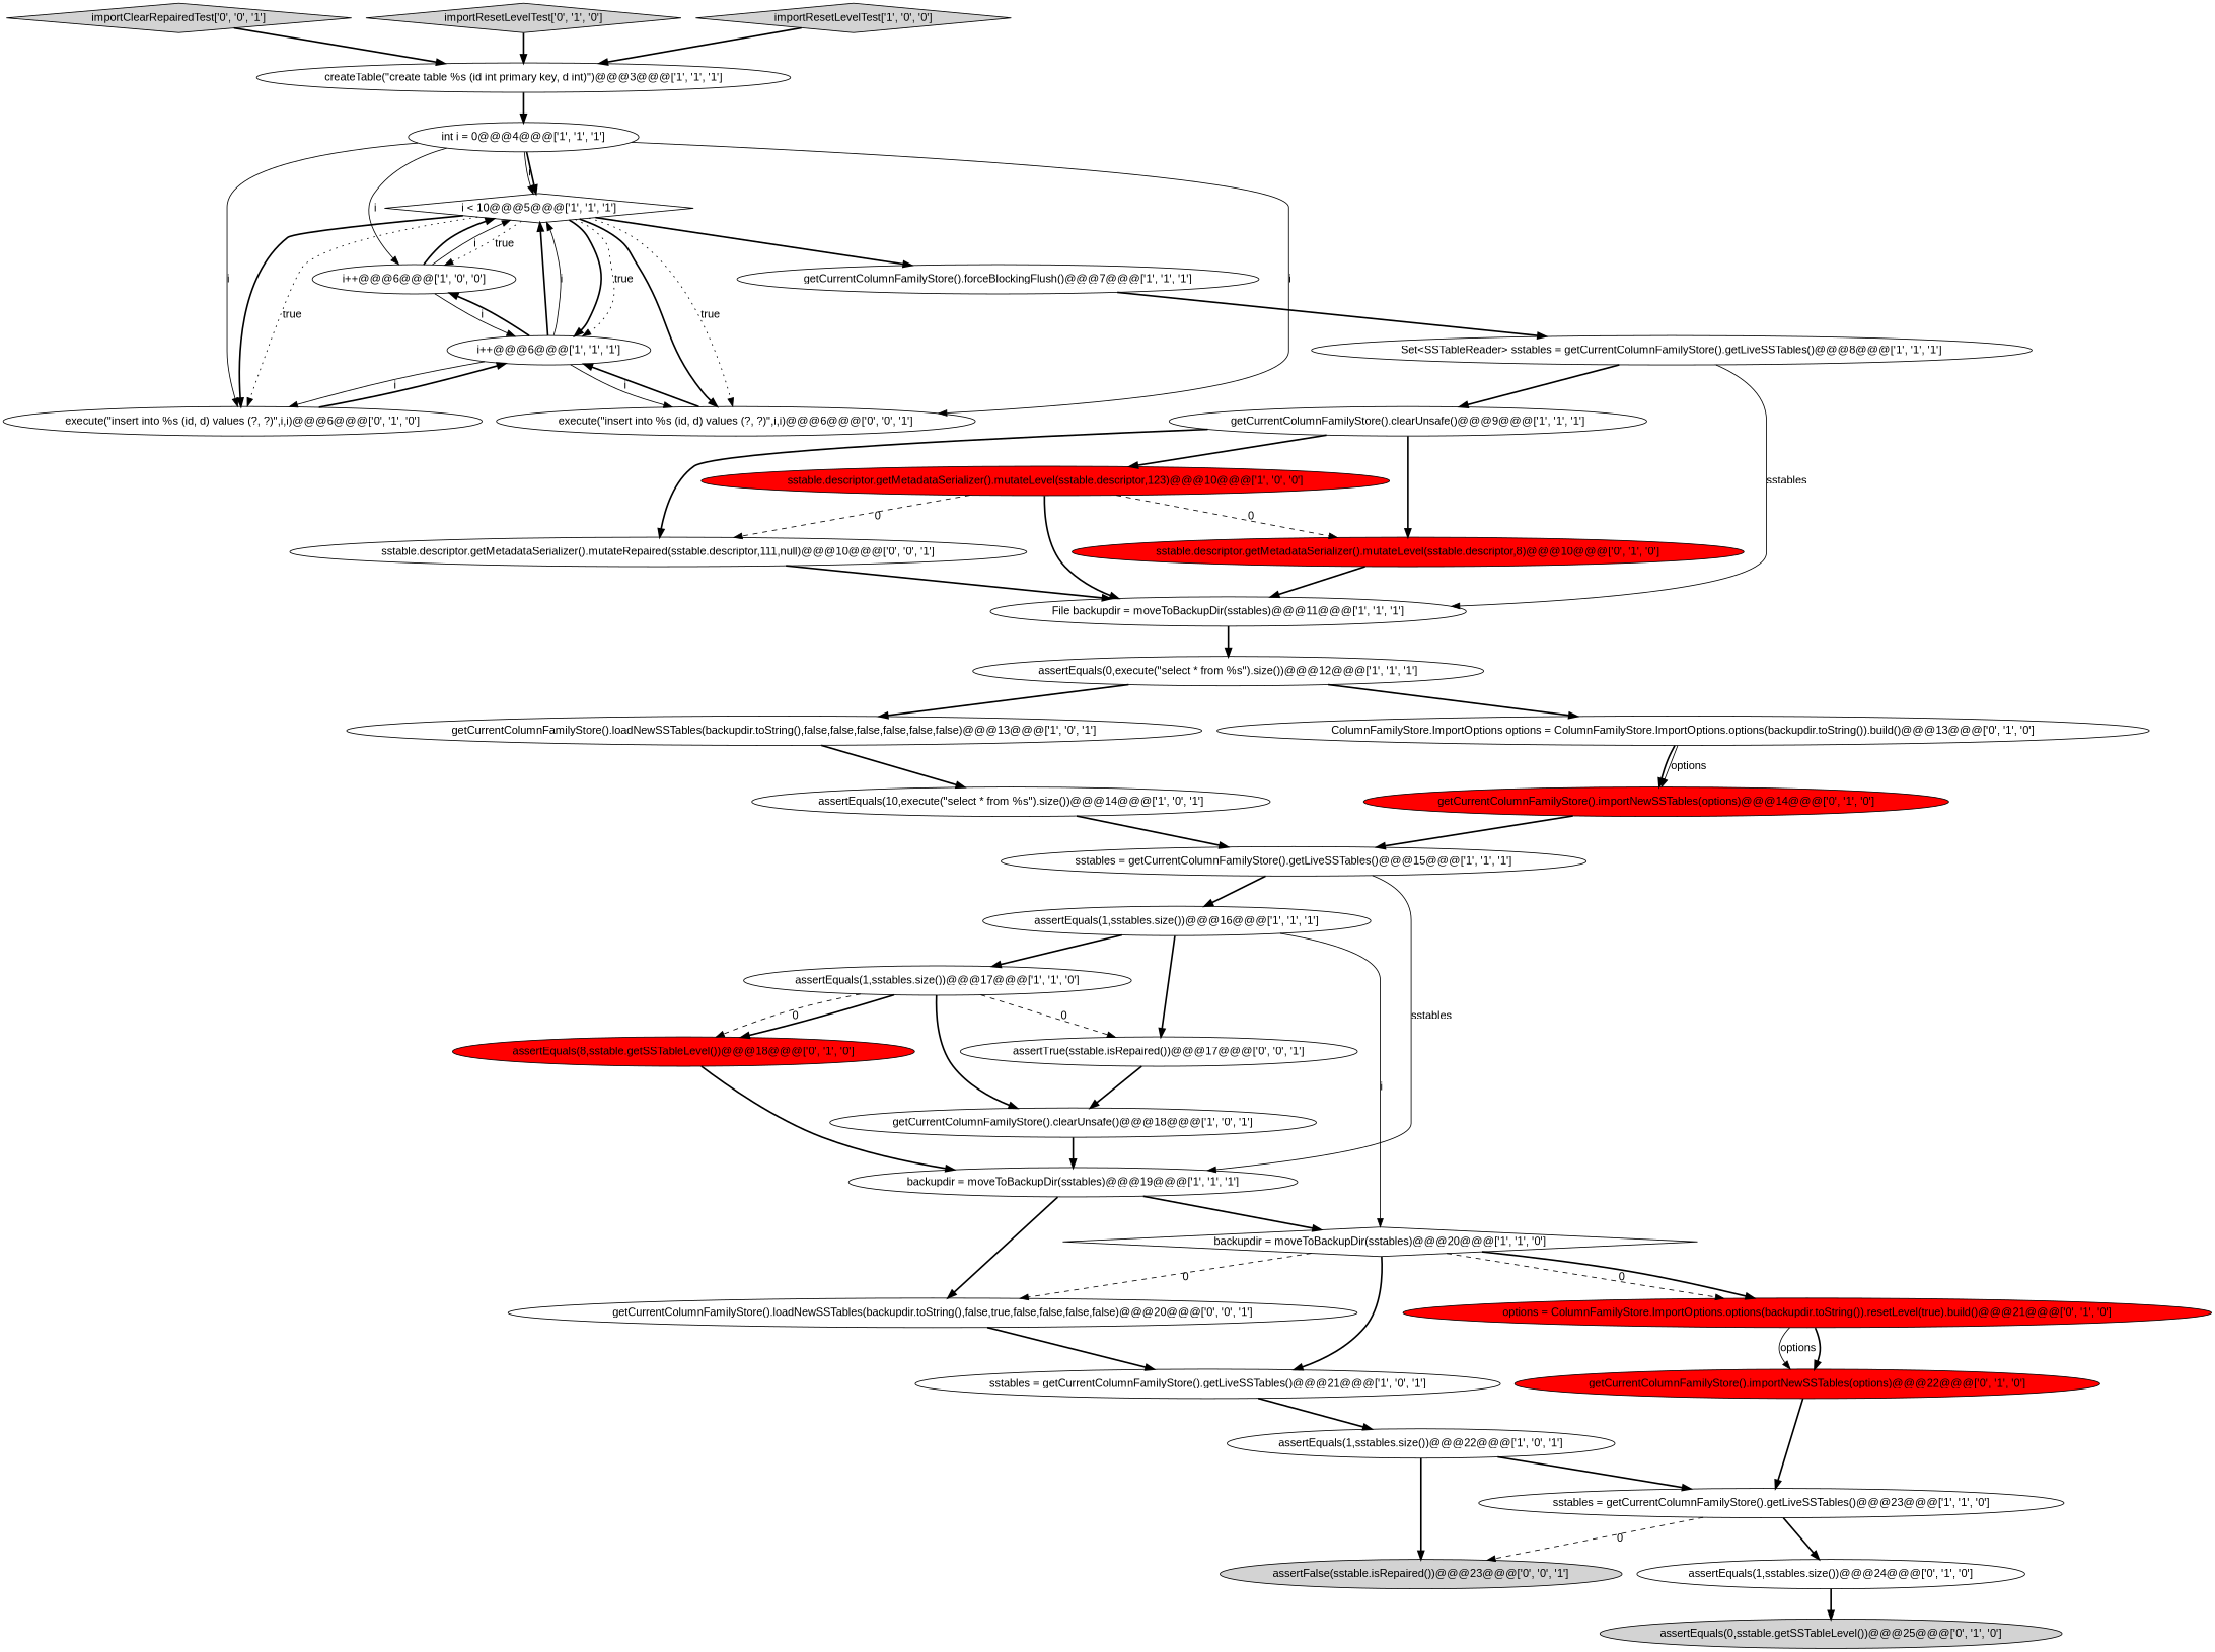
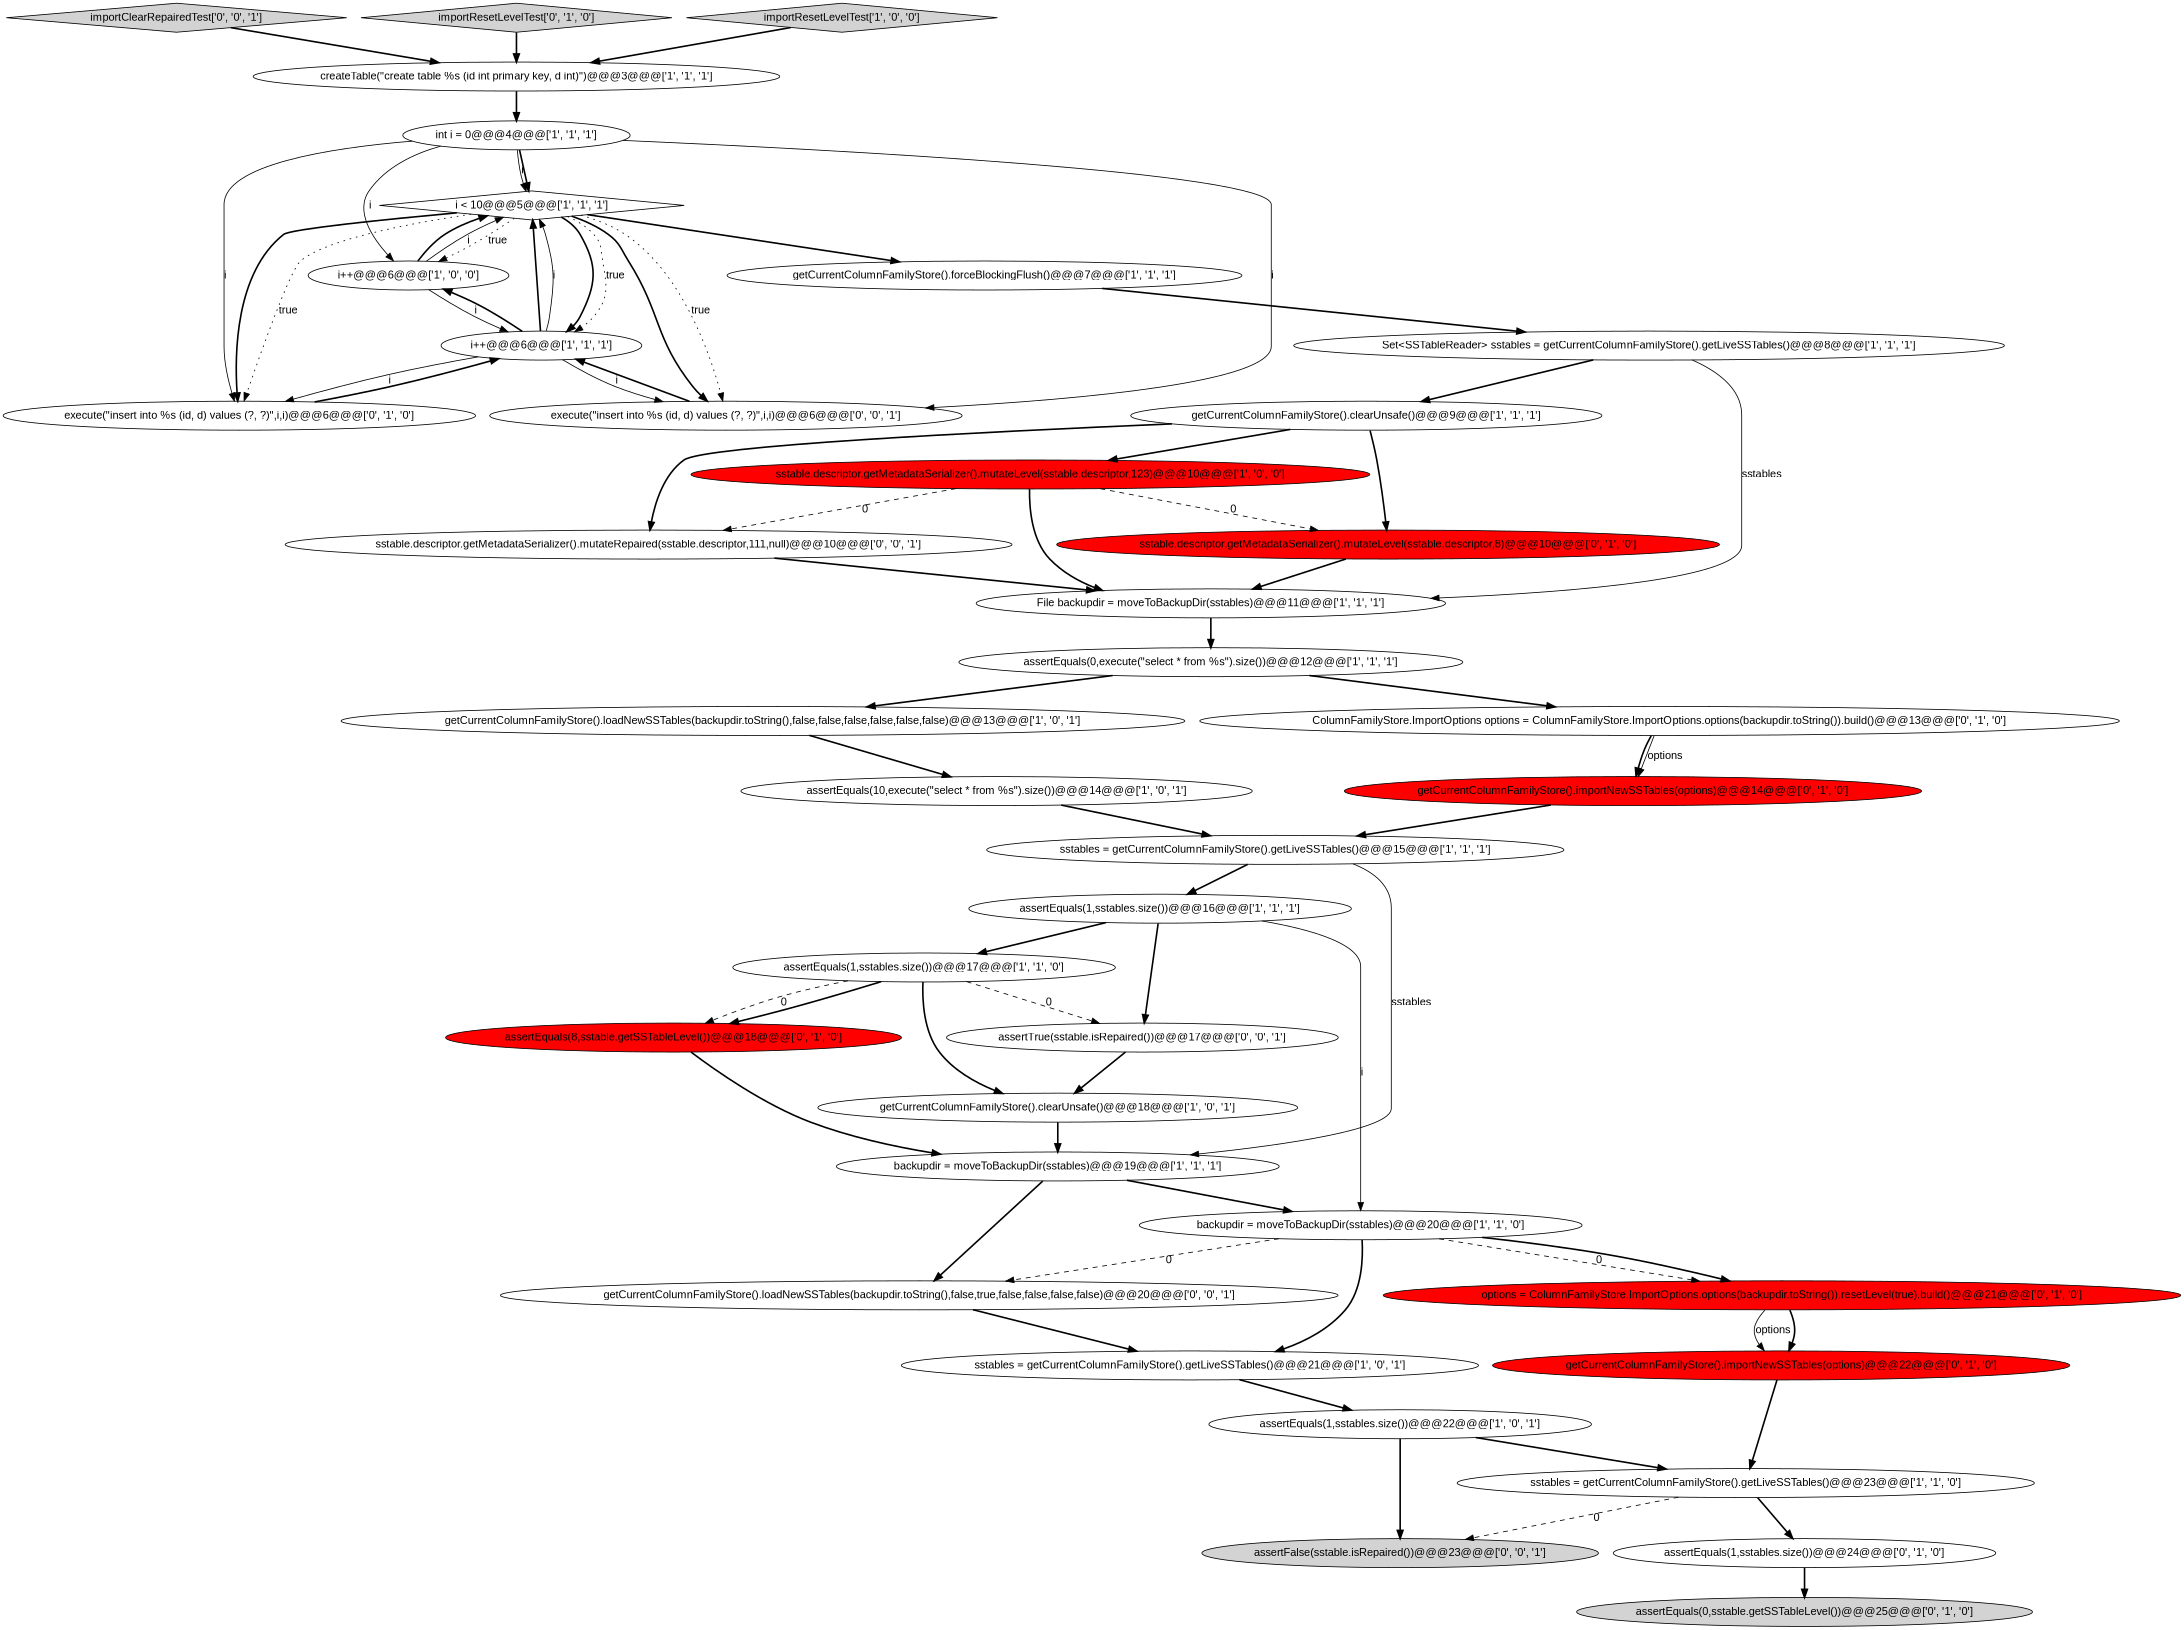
  digraph {
    fontname="Liberation Sans"
    node [fillcolor=white fontname="Liberation Sans" shape=ellipse style=filled]
    edge [fontname="Liberation Sans" style=bold]
    n1 [label="getCurrentColumnFamilyStore().loadNewSSTables(backupdir.toString(),false,false,false,false,false,false)@@@13@@@['1', '0', '1']"]
    n2 [label="assertEquals(10,execute(\"select * from %s\").size())@@@14@@@['1', '0', '1']"]
    n3 [label="sstables = getCurrentColumnFamilyStore().getLiveSSTables()@@@15@@@['1', '1', '1']"]
    n4 [label="sstables = getCurrentColumnFamilyStore().getLiveSSTables()@@@21@@@['1', '0', '1']"]
    n5 [label="assertEquals(1,sstables.size())@@@22@@@['1', '0', '1']"]
    n6 [label="sstables = getCurrentColumnFamilyStore().getLiveSSTables()@@@23@@@['1', '1', '0']"]
    n7 [fillcolor=lightgray label="assertFalse(sstable.isRepaired())@@@23@@@['0', '0', '1']"]
    n8 [label="getCurrentColumnFamilyStore().clearUnsafe()@@@9@@@['1', '1', '1']"]
    n9 [fillcolor=red label="sstable.descriptor.getMetadataSerializer().mutateLevel(sstable.descriptor,123)@@@10@@@['1', '0', '0']"]
    n10 [fillcolor=red label="sstable.descriptor.getMetadataSerializer().mutateLevel(sstable.descriptor,8)@@@10@@@['0', '1', '0']"]
    n11 [label="sstable.descriptor.getMetadataSerializer().mutateRepaired(sstable.descriptor,111,null)@@@10@@@['0', '0', '1']"]
    n12 [label="File backupdir = moveToBackupDir(sstables)@@@11@@@['1', '1', '1']"]
-   n13 [label="backupdir = moveToBackupDir(sstables)@@@20@@@['1', '1', '0']" shape=diamond]
+   n13 [label="backupdir = moveToBackupDir(sstables)@@@20@@@['1', '1', '0']"]
    n14 [fillcolor=red label="options = ColumnFamilyStore.ImportOptions.options(backupdir.toString()).resetLevel(true).build()@@@21@@@['0', '1', '0']"]
    n15 [label="getCurrentColumnFamilyStore().loadNewSSTables(backupdir.toString(),false,true,false,false,false,false)@@@20@@@['0', '0', '1']"]
    n16 [fillcolor=red label="getCurrentColumnFamilyStore().importNewSSTables(options)@@@22@@@['0', '1', '0']"]
    n17 [label="backupdir = moveToBackupDir(sstables)@@@19@@@['1', '1', '1']"]
    n18 [label="assertEquals(1,sstables.size())@@@17@@@['1', '1', '0']"]
    n19 [label="getCurrentColumnFamilyStore().clearUnsafe()@@@18@@@['1', '0', '1']"]
    n20 [label="assertTrue(sstable.isRepaired())@@@17@@@['0', '0', '1']"]
    n21 [fillcolor=red label="assertEquals(8,sstable.getSSTableLevel())@@@18@@@['0', '1', '0']"]
    n22 [label="ColumnFamilyStore.ImportOptions options = ColumnFamilyStore.ImportOptions.options(backupdir.toString()).build()@@@13@@@['0', '1', '0']"]
    n23 [fillcolor=red label="getCurrentColumnFamilyStore().importNewSSTables(options)@@@14@@@['0', '1', '0']"]
    n24 [label="assertEquals(1,sstables.size())@@@16@@@['1', '1', '1']"]
    n25 [fillcolor=lightgray label="importClearRepairedTest['0', '0', '1']" shape=diamond]
    n26 [label="createTable(\"create table %s (id int primary key, d int)\")@@@3@@@['1', '1', '1']"]
    n27 [label="int i = 0@@@4@@@['1', '1', '1']"]
    n28 [label="i < 10@@@5@@@['1', '1', '1']" shape=diamond]
    n29 [label="i++@@@6@@@['1', '0', '0']"]
    n30 [label="execute(\"insert into %s (id, d) values (?, ?)\",i,i)@@@6@@@['0', '1', '0']"]
    n31 [label="getCurrentColumnFamilyStore().forceBlockingFlush()@@@7@@@['1', '1', '1']"]
    n32 [label="execute(\"insert into %s (id, d) values (?, ?)\",i,i)@@@6@@@['0', '0', '1']"]
    n33 [label="i++@@@6@@@['1', '1', '1']"]
    n34 [label="Set<SSTableReader> sstables = getCurrentColumnFamilyStore().getLiveSSTables()@@@8@@@['1', '1', '1']"]
    n35 [label="assertEquals(1,sstables.size())@@@24@@@['0', '1', '0']"]
    n36 [fillcolor=lightgray label="assertEquals(0,sstable.getSSTableLevel())@@@25@@@['0', '1', '0']"]
    n37 [label="assertEquals(0,execute(\"select * from %s\").size())@@@12@@@['1', '1', '1']"]
    n38 [fillcolor=lightgray label="importResetLevelTest['0', '1', '0']" shape=diamond]
    n39 [fillcolor=lightgray label="importResetLevelTest['1', '0', '0']" shape=diamond]
    n1 -> n2
    n2 -> n3
    n3 -> n17 [label=sstables style=solid]
    n3 -> n24
    n4 -> n5
    n5 -> n6
    n5 -> n7
    n6 -> n7 [label=0 style=dashed]
    n6 -> n35
    n8 -> n9
    n8 -> n10
    n8 -> n11
    n9 -> n10 [label=0 style=dashed]
    n9 -> n11 [label=0 style=dashed]
    n9 -> n12
    n10 -> n12
    n11 -> n12
    n12 -> n37
    n13 -> n4
    n13 -> n14 [label=0 style=dashed]
    n13 -> n14
    n13 -> n15 [label=0 style=dashed]
    n14 -> n16
    n14 -> n16 [label=options style=solid]
    n15 -> n4
    n16 -> n6
    n17 -> n13
    n17 -> n15
    n18 -> n19
    n18 -> n20 [label=0 style=dashed]
    n18 -> n21
    n18 -> n21 [label=0 style=dashed]
    n19 -> n17
    n20 -> n19
    n21 -> n17
    n22 -> n23
    n22 -> n23 [label=options style=solid]
    n23 -> n3
    n24 -> n13 [label=i style=solid]
    n24 -> n18
    n24 -> n20
    n25 -> n26
    n26 -> n27
    n27 -> n28 [label=i style=solid]
    n27 -> n28
    n27 -> n29 [label=i style=solid]
    n27 -> n30 [label=i style=solid]
    n27 -> n32 [label=i style=solid]
    n28 -> n29 [label=true style=dotted]
    n28 -> n30
    n28 -> n30 [label=true style=dotted]
    n28 -> n31
    n28 -> n32
    n28 -> n32 [label=true style=dotted]
    n28 -> n33
    n28 -> n33 [label=true style=dotted]
    n29 -> n28
    n29 -> n28 [label=i style=solid]
    n29 -> n33 [label=i style=solid]
    n30 -> n33
    n31 -> n34
    n32 -> n33
    n33 -> n28
    n33 -> n28 [label=i style=solid]
    n33 -> n29
    n33 -> n30 [label=i style=solid]
    n33 -> n32 [label=i style=solid]
    n34 -> n8
    n34 -> n12 [label=sstables style=solid]
    n35 -> n36
    n37 -> n1
    n37 -> n22
    n38 -> n26
    n39 -> n26
  }
